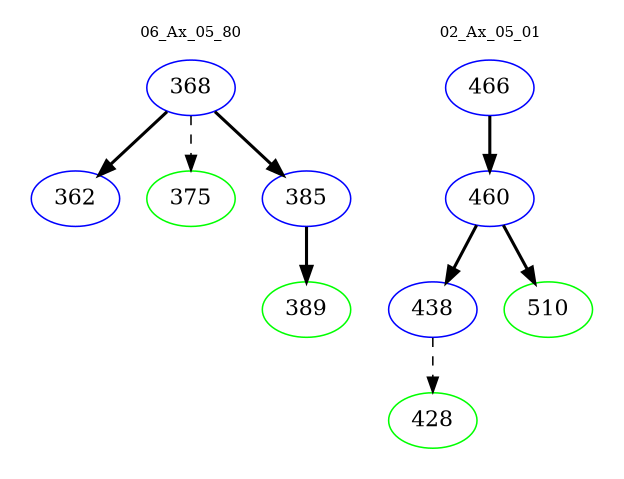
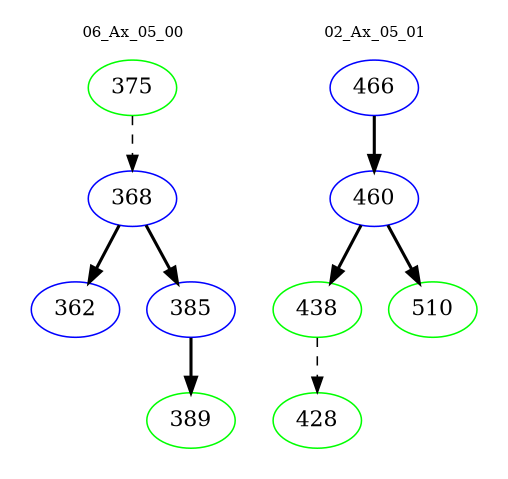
  digraph {
    node [color=blue]
    edge [color=black style=bold]
    n1 [label=368]
    n2 [label=362]
    n3 [color=green label=375]
    n4 [label=385]
    n5 [color=green label=389]
    n6 [label=460]
-   n7 [label=438]
+   n7 [color=green label=438]
    n8 [label=466]
    n9 [color=green label=510]
    n10 [color=green label=428]
    subgraph cluster_1 {
      color=white
      fontsize=10
-     label="06_Ax_05_80"
+     label="06_Ax_05_00"
      n1
      n2
      n3
      n4
      n5
    }
    subgraph cluster_2 {
      color=white
      fontsize=10
      label="02_Ax_05_01"
      n6
      n7
      n8
      n9
      n10
    }
    n1 -> n2
-   n1 -> n3 [style=dashed]
+   n3 -> n1 [style=dashed]
    n1 -> n4
    n4 -> n5
    n6 -> n7
    n6 -> n9
    n7 -> n10 [style=dashed]
    n8 -> n6
  }
